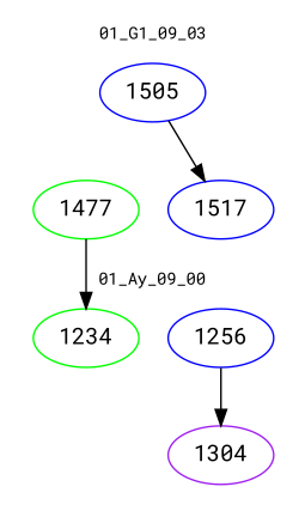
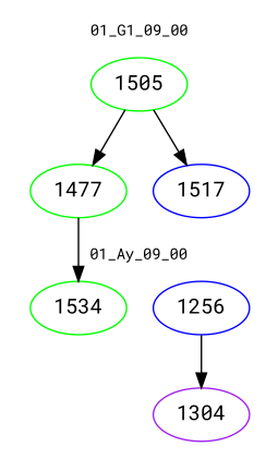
  digraph {
    fontname="Roboto Mono"
    node [color=blue fontname="Roboto Mono"]
    edge [color=black fontname="Roboto Mono"]
    n1 [label=1256]
-   n2 [color=green label=1234]
+   n2 [color=green label=1534]
    n3 [color=purple label=1304]
-   n4 [label=1505]
+   n4 [color=green label=1505]
    n5 [color=green label=1477]
    n6 [label=1517]
    subgraph cluster_1 {
      color=white
      fontsize=10
      label="01_Ay_09_00"
      n1
      n2
      n3
    }
    subgraph cluster_2 {
      color=white
      fontsize=10
-     label="01_G1_09_03"
+     label="01_G1_09_00"
      n4
      n5
      n6
    }
    n1 -> n3
+   n4 -> n5
    n4 -> n6
    n5 -> n2
  }
